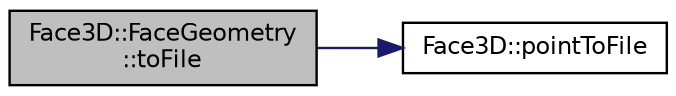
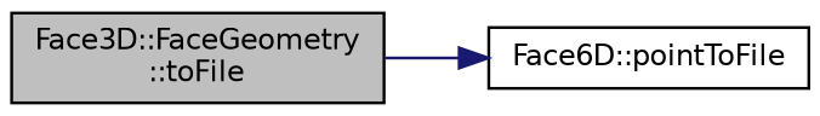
  digraph {
    rankdir=LR
    node [color=black fontname=Helvetica fontsize=10 shape=record style=filled]
    n1 [fillcolor=grey75 fontcolor=black height=0.2 label="Face3D::FaceGeometry\l::toFile" width=0.4]
-   n2 [fillcolor=white height=0.2 label="Face3D::pointToFile" width=0.4]
+   n2 [fillcolor=white height=0.2 label="Face6D::pointToFile" width=0.4]
    n1 -> n2 [color=midnightblue fontname=Helvetica fontsize=10 labelfontname=Helvetica labelfontsize=10 style=solid]
  }
